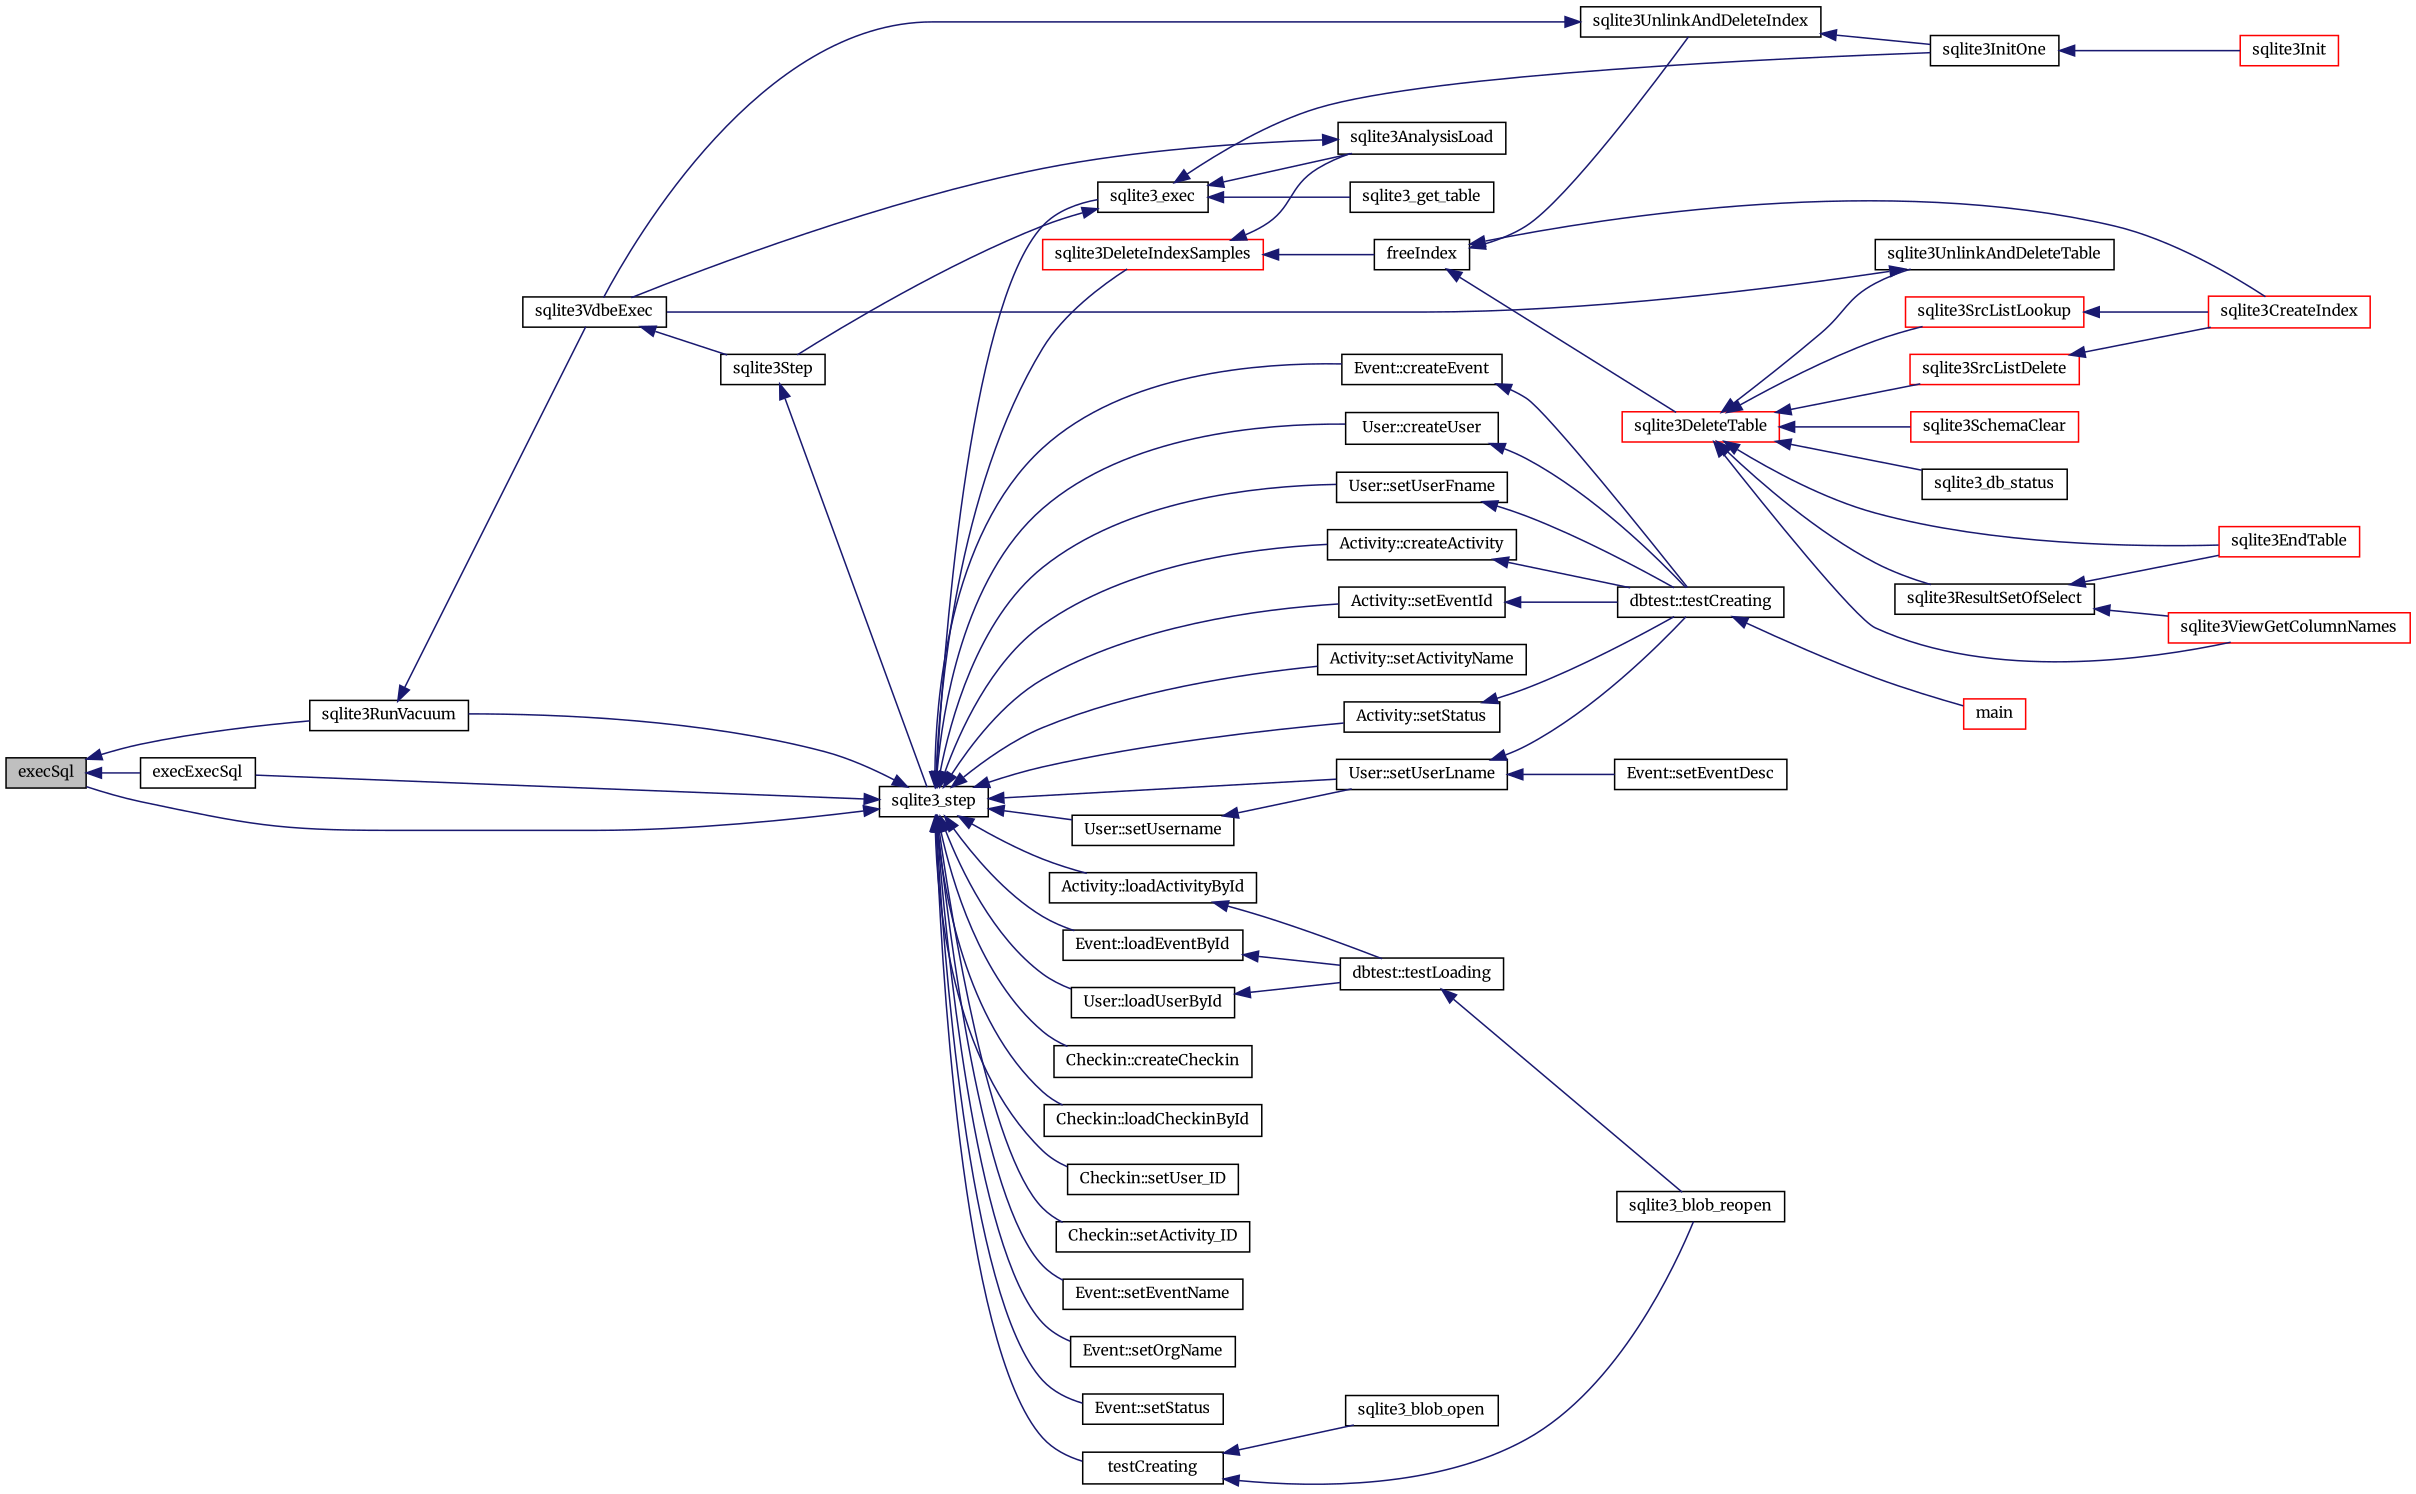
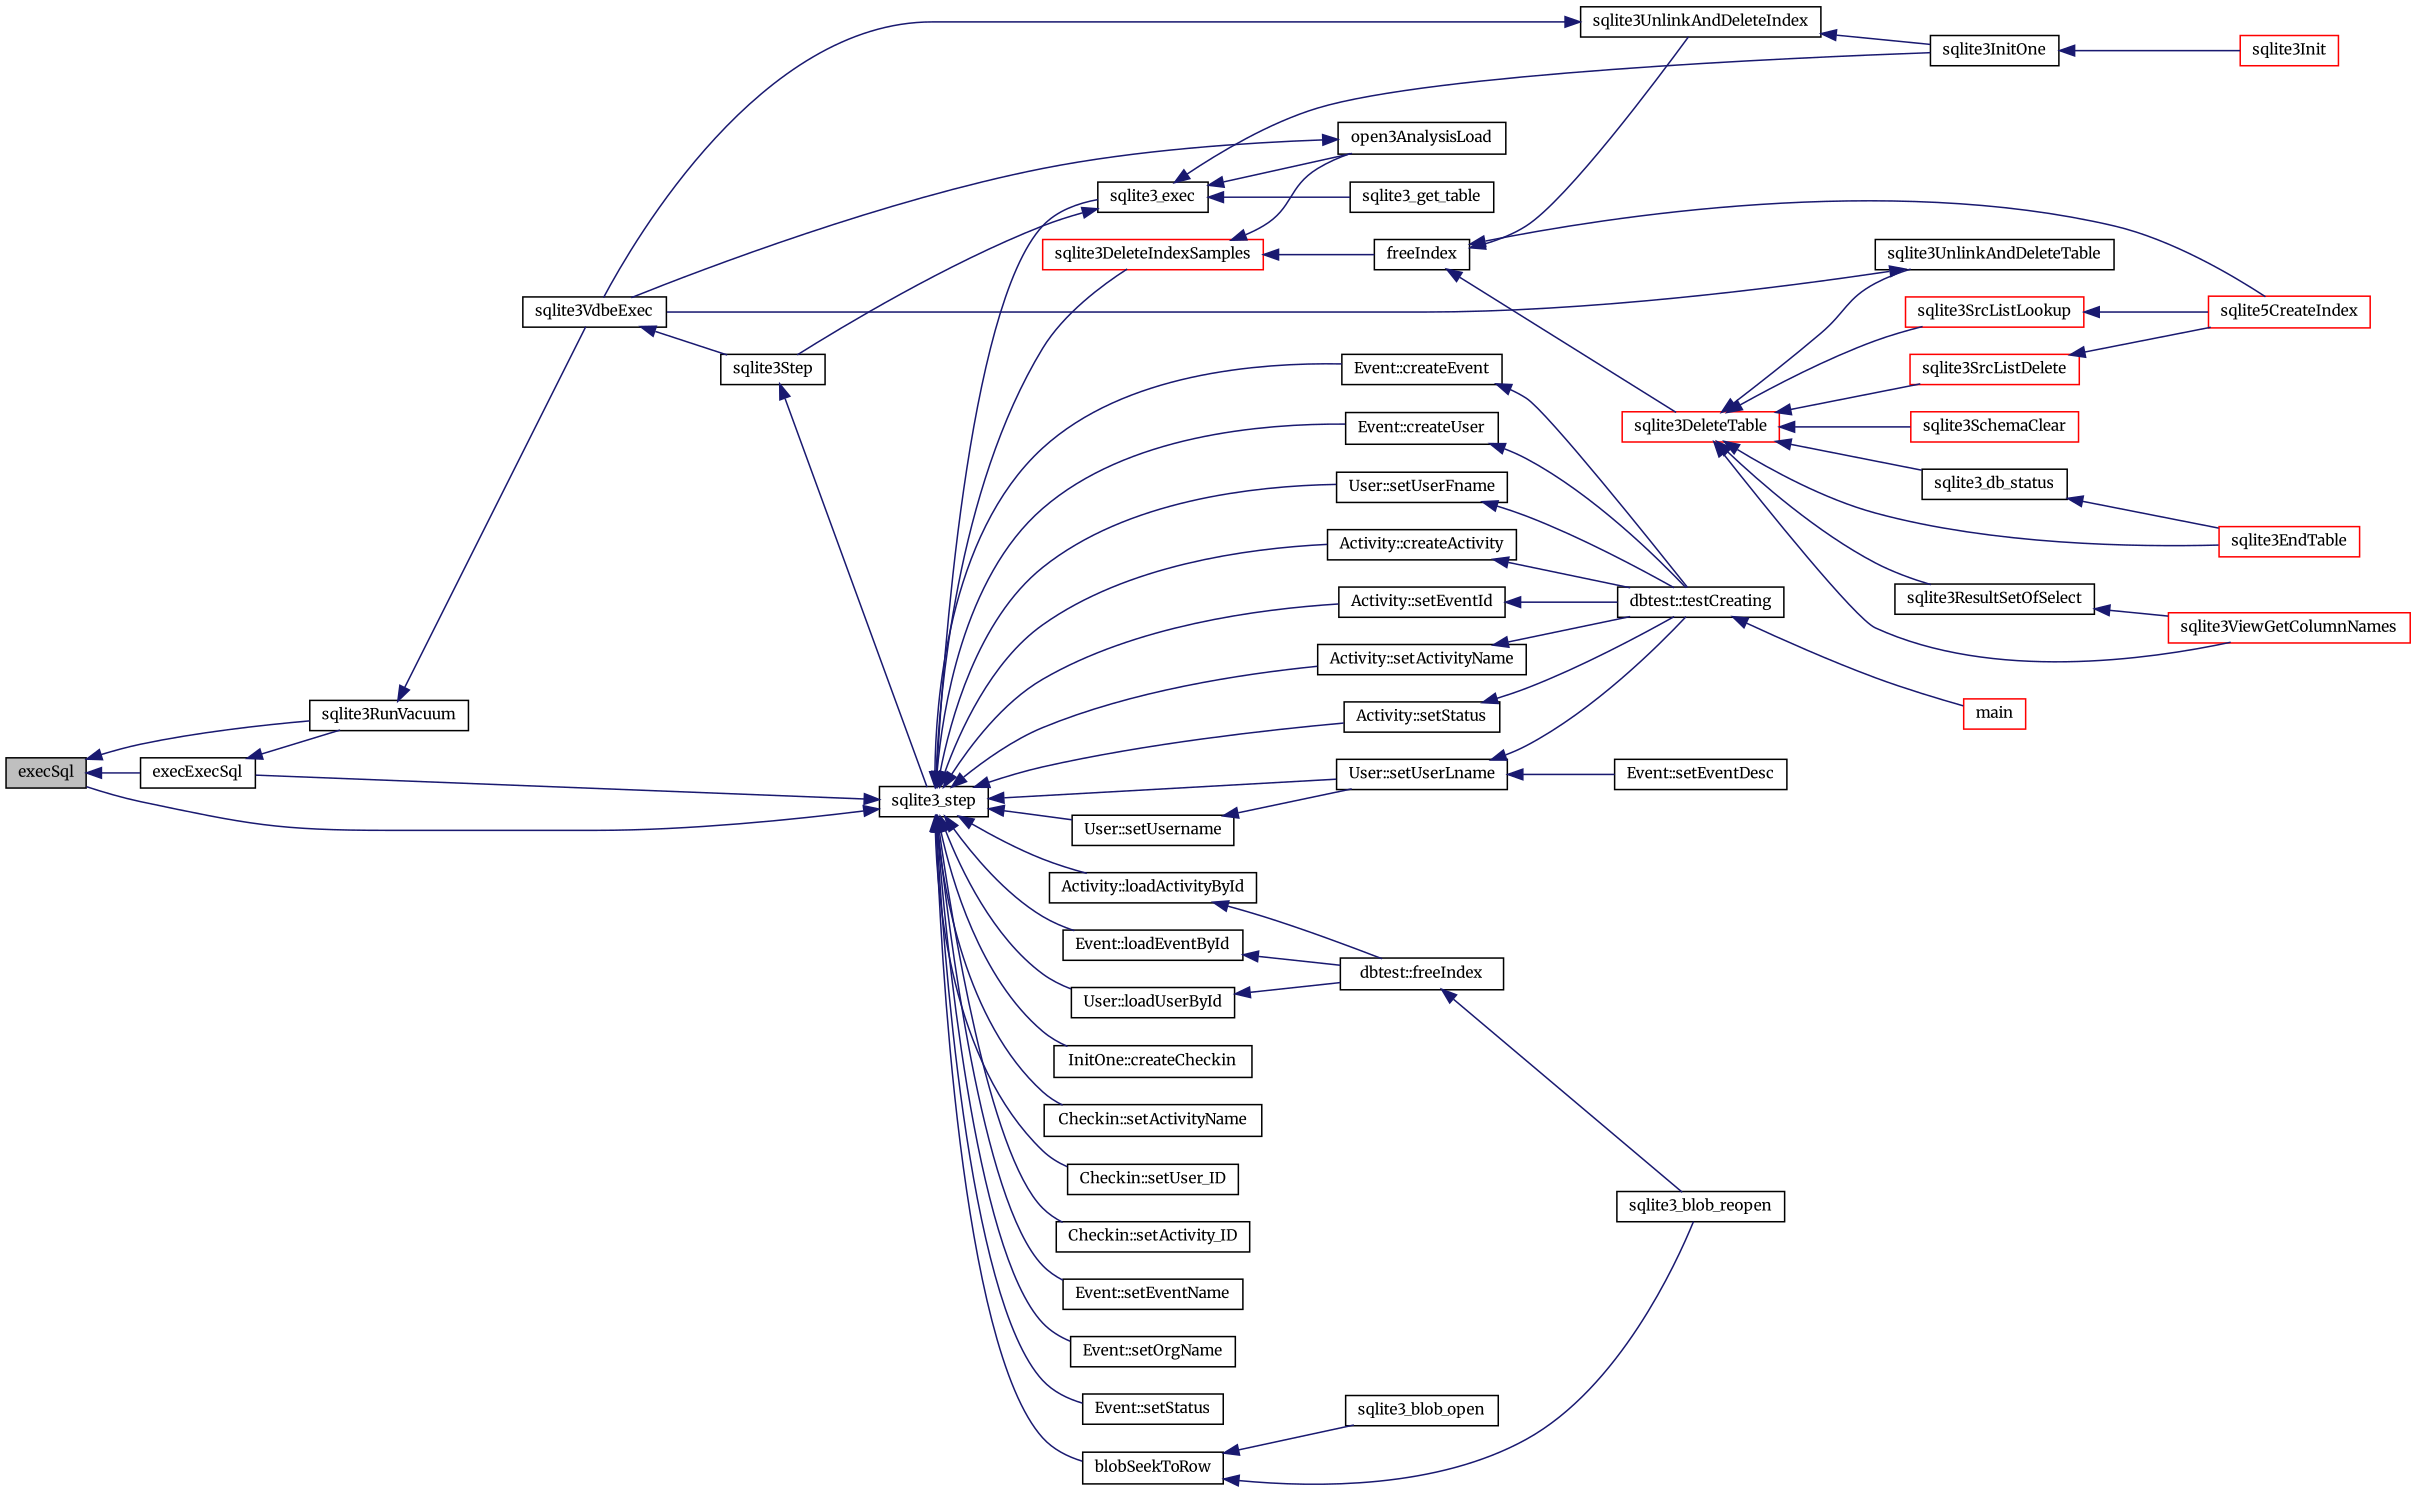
  digraph {
    fontname=Merriweather
    rankdir=LR
    node [color=black fillcolor=white fontname=Merriweather fontsize=10 shape=record style=filled]
    edge [color=midnightblue dir=back fontname=Merriweather fontsize=10 labelfontname=FreeSans labelfontsize=10 style=solid]
    n1 [fillcolor=grey75 fontcolor=black height=0.2 label=execSql width=0.4]
    n2 [height=0.2 label=execExecSql width=0.4]
    n3 [height=0.2 label=sqlite3RunVacuum width=0.4]
    n4 [height=0.2 label=sqlite3VdbeExec width=0.4]
    n5 [height=0.2 label=sqlite3Step width=0.4]
    n6 [height=0.2 label=sqlite3_step width=0.4]
    n7 [height=0.2 label="Activity::createActivity" width=0.4]
    n8 [height=0.2 label="Activity::loadActivityById" width=0.4]
    n9 [height=0.2 label="Activity::setEventId" width=0.4]
    n10 [height=0.2 label="Activity::setActivityName" width=0.4]
    n11 [height=0.2 label="Activity::setStatus" width=0.4]
-   n12 [height=0.2 label="Checkin::createCheckin" width=0.4]
-   n13 [height=0.2 label="Checkin::loadCheckinById" width=0.4]
+   n12 [height=0.2 label="InitOne::createCheckin" width=0.4]
+   n13 [height=0.2 label="Checkin::setActivityName" width=0.4]
    n14 [height=0.2 label="Checkin::setUser_ID" width=0.4]
    n15 [height=0.2 label="Checkin::setActivity_ID" width=0.4]
    n16 [height=0.2 label="Event::createEvent" width=0.4]
    n17 [height=0.2 label="Event::loadEventById" width=0.4]
    n18 [height=0.2 label="Event::setEventName" width=0.4]
    n19 [height=0.2 label="Event::setOrgName" width=0.4]
    n20 [height=0.2 label="Event::setStatus" width=0.4]
-   n21 [height=0.2 label=testCreating width=0.4]
+   n21 [height=0.2 label=blobSeekToRow width=0.4]
    n22 [color=red height=0.2 label=sqlite3DeleteIndexSamples width=0.4]
    n23 [height=0.2 label=sqlite3_exec width=0.4]
-   n24 [height=0.2 label="User::createUser" width=0.4]
+   n24 [height=0.2 label="Event::createUser" width=0.4]
    n25 [height=0.2 label="User::loadUserById" width=0.4]
    n26 [height=0.2 label="User::setUsername" width=0.4]
    n27 [height=0.2 label="User::setUserFname" width=0.4]
    n28 [height=0.2 label="User::setUserLname" width=0.4]
    n29 [height=0.2 label="dbtest::testCreating" width=0.4]
-   n30 [height=0.2 label="dbtest::testLoading" width=0.4]
+   n30 [height=0.2 label="dbtest::freeIndex" width=0.4]
    n31 [height=0.2 label="Event::setEventDesc" width=0.4]
    n32 [height=0.2 label=sqlite3_blob_open width=0.4]
    n33 [height=0.2 label=sqlite3_blob_reopen width=0.4]
-   n34 [height=0.2 label=sqlite3AnalysisLoad width=0.4]
+   n34 [height=0.2 label=open3AnalysisLoad width=0.4]
    n35 [height=0.2 label=freeIndex width=0.4]
    n36 [height=0.2 label=sqlite3InitOne width=0.4]
    n37 [height=0.2 label=sqlite3_get_table width=0.4]
    n38 [color=red height=0.2 label=main width=0.4]
    n39 [height=0.2 label=sqlite3UnlinkAndDeleteIndex width=0.4]
    n40 [color=red height=0.2 label=sqlite3DeleteTable width=0.4]
-   n41 [color=red height=0.2 label=sqlite3CreateIndex width=0.4]
+   n41 [color=red height=0.2 label=sqlite5CreateIndex width=0.4]
    n42 [color=red height=0.2 label=sqlite3Init width=0.4]
    n43 [height=0.2 label=sqlite3_db_status width=0.4]
    n44 [height=0.2 label=sqlite3UnlinkAndDeleteTable width=0.4]
    n45 [color=red height=0.2 label=sqlite3EndTable width=0.4]
    n46 [color=red height=0.2 label=sqlite3ViewGetColumnNames width=0.4]
    n47 [color=red height=0.2 label=sqlite3SrcListDelete width=0.4]
    n48 [color=red height=0.2 label=sqlite3SchemaClear width=0.4]
    n49 [color=red height=0.2 label=sqlite3SrcListLookup width=0.4]
    n50 [height=0.2 label=sqlite3ResultSetOfSelect width=0.4]
    n1 -> n2
    n1 -> n3
-   n6 -> n3
+   n2 -> n3
    n3 -> n4
    n4 -> n5
    n5 -> n6
    n6 -> n1
    n6 -> n2
    n6 -> n7
    n6 -> n8
    n6 -> n9
    n6 -> n10
    n6 -> n11
    n6 -> n12
    n6 -> n13
    n6 -> n14
    n6 -> n15
    n6 -> n16
    n6 -> n17
    n6 -> n18
    n6 -> n19
    n6 -> n20
    n6 -> n21
    n6 -> n22
    n6 -> n23
    n6 -> n24
    n6 -> n25
    n6 -> n26
    n6 -> n27
    n6 -> n28
    n7 -> n29
    n8 -> n30
    n9 -> n29
+   n10 -> n29
    n11 -> n29
    n16 -> n29
    n17 -> n30
    n21 -> n32
    n21 -> n33
    n22 -> n34
    n22 -> n35
    n23 -> n5
    n23 -> n34
    n23 -> n36
    n23 -> n37
    n24 -> n29
    n25 -> n30
    n26 -> n28
    n27 -> n29
    n28 -> n29
    n28 -> n31
    n29 -> n38
    n30 -> n33
    n34 -> n4
    n35 -> n39
    n35 -> n40
    n35 -> n41
    n36 -> n42
    n39 -> n4
    n39 -> n36
    n40 -> n43
    n40 -> n44
    n40 -> n45
    n40 -> n46
    n40 -> n47
    n40 -> n48
    n40 -> n49
    n40 -> n50
    n44 -> n4
    n47 -> n41
    n49 -> n41
-   n50 -> n45
+   n43 -> n45
    n50 -> n46
  }
